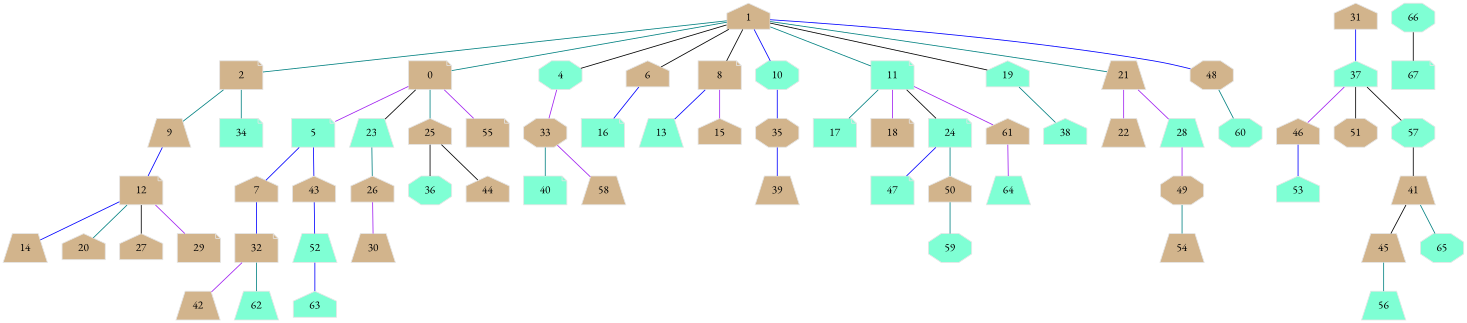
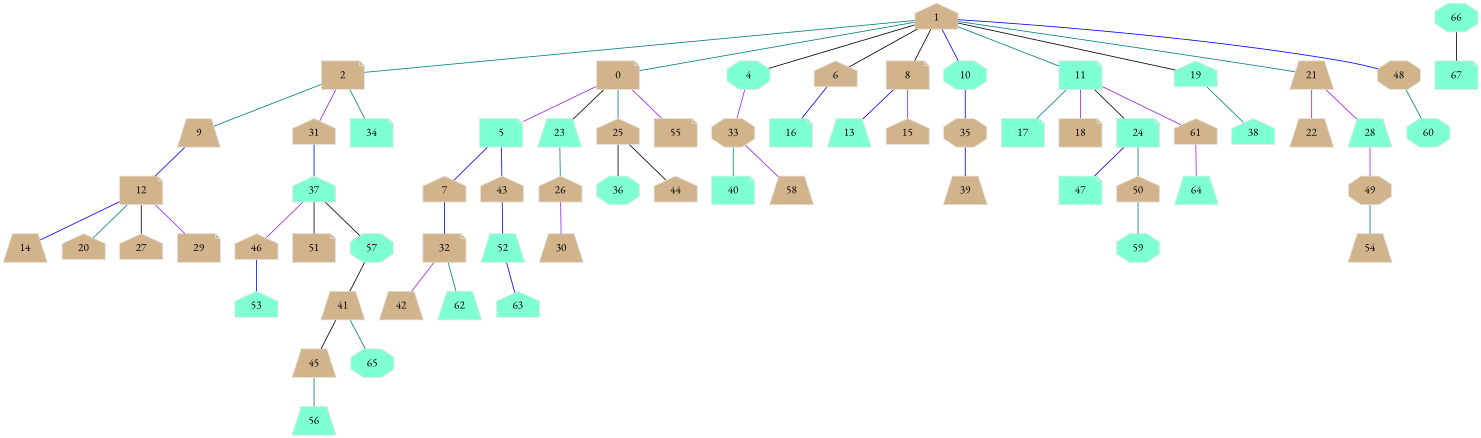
  graph {
    fontname="EB Garamond"
    node [color=gray90 fillcolor=tan fontname="EB Garamond" shape=house style=filled]
    edge [color=teal fontname="EB Garamond"]
    2 [shape=note]
    1
    n3 [label=0 shape=note]
    4 [fillcolor=aquamarine shape=octagon]
    6
    8 [shape=note]
    10 [fillcolor=aquamarine shape=octagon]
    11 [fillcolor=aquamarine shape=note]
    19 [fillcolor=aquamarine]
    21 [shape=trapezium]
    48 [shape=octagon]
    9 [shape=trapezium]
    31
    34 [fillcolor=aquamarine shape=note]
    5 [fillcolor=aquamarine shape=note]
    23 [fillcolor=aquamarine shape=trapezium]
    25
    55 [shape=note]
    33 [shape=octagon]
    16 [fillcolor=aquamarine shape=note]
    13 [fillcolor=aquamarine shape=trapezium]
    15
    35 [shape=octagon]
    17 [fillcolor=aquamarine shape=note]
    18 [shape=note]
    24 [fillcolor=aquamarine shape=note]
    61
    38 [fillcolor=aquamarine]
    22 [shape=trapezium]
    28 [fillcolor=aquamarine shape=trapezium]
    60 [fillcolor=aquamarine shape=octagon]
    12 [shape=note]
    37 [fillcolor=aquamarine]
    7
    43
    26
    36 [fillcolor=aquamarine shape=octagon]
    44
    40 [fillcolor=aquamarine shape=note]
    58 [shape=trapezium]
    32 [shape=note]
    52 [fillcolor=aquamarine shape=trapezium]
    42 [shape=trapezium]
    62 [fillcolor=aquamarine shape=trapezium]
    14 [shape=trapezium]
    20
    27
    29 [shape=note]
    39 [shape=trapezium]
    47 [fillcolor=aquamarine shape=note]
    50
    64 [fillcolor=aquamarine shape=trapezium]
    49 [shape=octagon]
    30 [shape=trapezium]
    59 [fillcolor=aquamarine shape=octagon]
    54 [shape=trapezium]
    46
-   51 [shape=octagon]
+   51 [shape=note]
    57 [fillcolor=aquamarine shape=octagon]
    41 [shape=trapezium]
    45 [shape=trapezium]
    65 [fillcolor=aquamarine shape=octagon]
    53 [fillcolor=aquamarine]
    56 [fillcolor=aquamarine shape=trapezium]
    63 [fillcolor=aquamarine]
    66 [fillcolor=aquamarine shape=octagon]
    67 [fillcolor=aquamarine shape=note]
    2 -- 9
+   2 -- 31 [color=purple]
    2 -- 34
    1 -- 2
    1 -- n3
    1 -- 4 [color=black]
    1 -- 6 [color=black]
    1 -- 8 [color=black]
    1 -- 10 [color=blue]
    1 -- 11
    1 -- 19 [color=black]
    1 -- 21
    1 -- 48 [color=blue]
    n3 -- 5 [color=purple]
    n3 -- 23 [color=black]
    n3 -- 25
    n3 -- 55 [color=purple]
    4 -- 33 [color=purple]
    6 -- 16 [color=blue]
    8 -- 13 [color=blue]
    8 -- 15 [color=purple]
    10 -- 35 [color=blue]
    11 -- 17
    11 -- 18 [color=purple]
    11 -- 24 [color=black]
    11 -- 61 [color=purple]
    19 -- 38
    21 -- 22 [color=purple]
    21 -- 28 [color=purple]
    48 -- 60
    9 -- 12 [color=blue]
    31 -- 37 [color=blue]
    5 -- 7 [color=blue]
    5 -- 43 [color=blue]
    23 -- 26
    25 -- 36 [color=black]
    25 -- 44 [color=black]
    33 -- 40
    33 -- 58 [color=purple]
    35 -- 39 [color=blue]
    24 -- 47 [color=blue]
    24 -- 50
    61 -- 64 [color=purple]
    28 -- 49 [color=purple]
    12 -- 14 [color=blue]
    12 -- 20
    12 -- 27 [color=black]
    12 -- 29 [color=purple]
    37 -- 46 [color=purple]
    37 -- 51 [color=black]
    37 -- 57 [color=black]
    7 -- 32 [color=blue]
    43 -- 52 [color=blue]
    26 -- 30 [color=purple]
    32 -- 42 [color=purple]
    32 -- 62
    52 -- 63 [color=blue]
    50 -- 59
    49 -- 54
    46 -- 53 [color=blue]
    57 -- 41 [color=black]
    41 -- 45 [color=black]
    41 -- 65
    45 -- 56
    66 -- 67 [color=black]
  }
